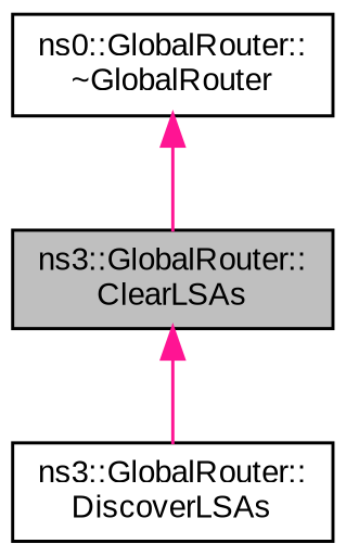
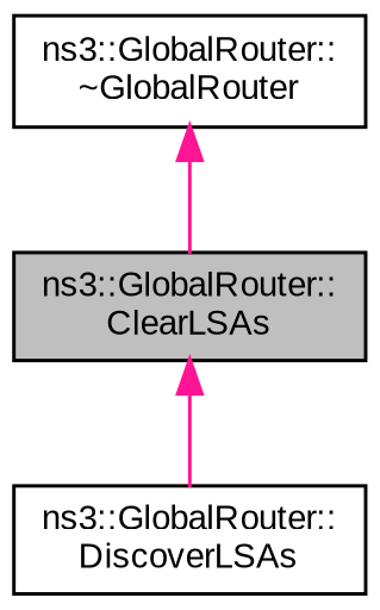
  digraph {
    fontname="Liberation Sans"
    rankdir=TB
    node [color=black fillcolor=white fontname="Liberation Sans" fontsize=10 shape=record style=filled]
    edge [color=deeppink dir=back fontname="Liberation Sans" fontsize=10 labelfontname=Helvetica labelfontsize=10 style=solid]
    n1 [fillcolor=grey75 fontcolor=black height=0.2 label="ns3::GlobalRouter::\lClearLSAs" width=0.4]
    n2 [height=0.2 label="ns3::GlobalRouter::\lDiscoverLSAs" width=0.4]
-   n3 [height=0.2 label="ns0::GlobalRouter::\l~GlobalRouter" width=0.4]
+   n3 [height=0.2 label="ns3::GlobalRouter::\l~GlobalRouter" width=0.4]
    n1 -> n2
    n3 -> n1
  }
